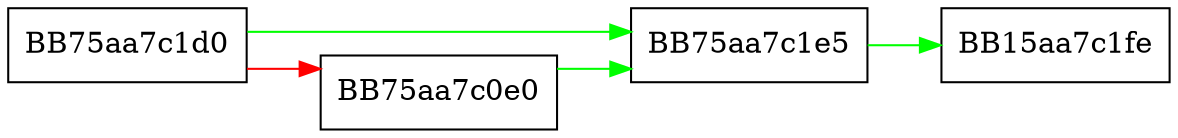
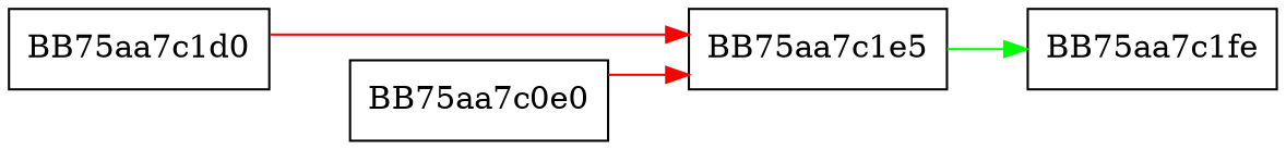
  digraph {
    rankdir=LR
    splines=ortho
    node [shape=box]
    edge [color=green]
    BB75aa7c1d0
    BB75aa7c1e5
    n3 [label=BB75aa7c0e0]
-   BB75aa7c1fe [label=BB15aa7c1fe]
-   BB75aa7c1d0 -> BB75aa7c1e5
-   BB75aa7c1d0 -> n3 [color=red]
+   BB75aa7c1fe
+   BB75aa7c1d0 -> BB75aa7c1e5 [color=red]
    BB75aa7c1e5 -> BB75aa7c1fe
-   n3 -> BB75aa7c1e5
+   n3 -> BB75aa7c1e5 [color=red]
  }
